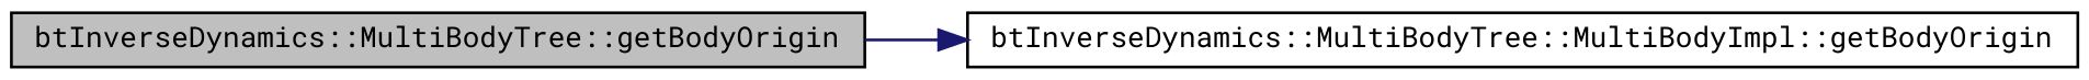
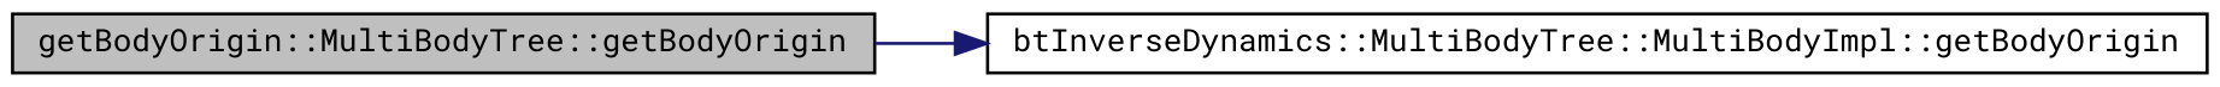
  digraph {
    rankdir=LR
    fontname="Roboto Mono"
    node [color=black fontname="Roboto Mono" fontsize=10 shape=record]
-   n1 [fillcolor=grey75 fontcolor=black height=0.2 label="btInverseDynamics::MultiBodyTree::getBodyOrigin" style=filled width=0.4]
+   n1 [fillcolor=grey75 fontcolor=black height=0.2 label="getBodyOrigin::MultiBodyTree::getBodyOrigin" style=filled width=0.4]
    n2 [height=0.2 label="btInverseDynamics::MultiBodyTree::MultiBodyImpl::getBodyOrigin" width=0.4]
    n1 -> n2 [color=midnightblue fontname="Roboto Mono" fontsize=10 labelfontname=FreeSans labelfontsize=10 style=solid]
  }
